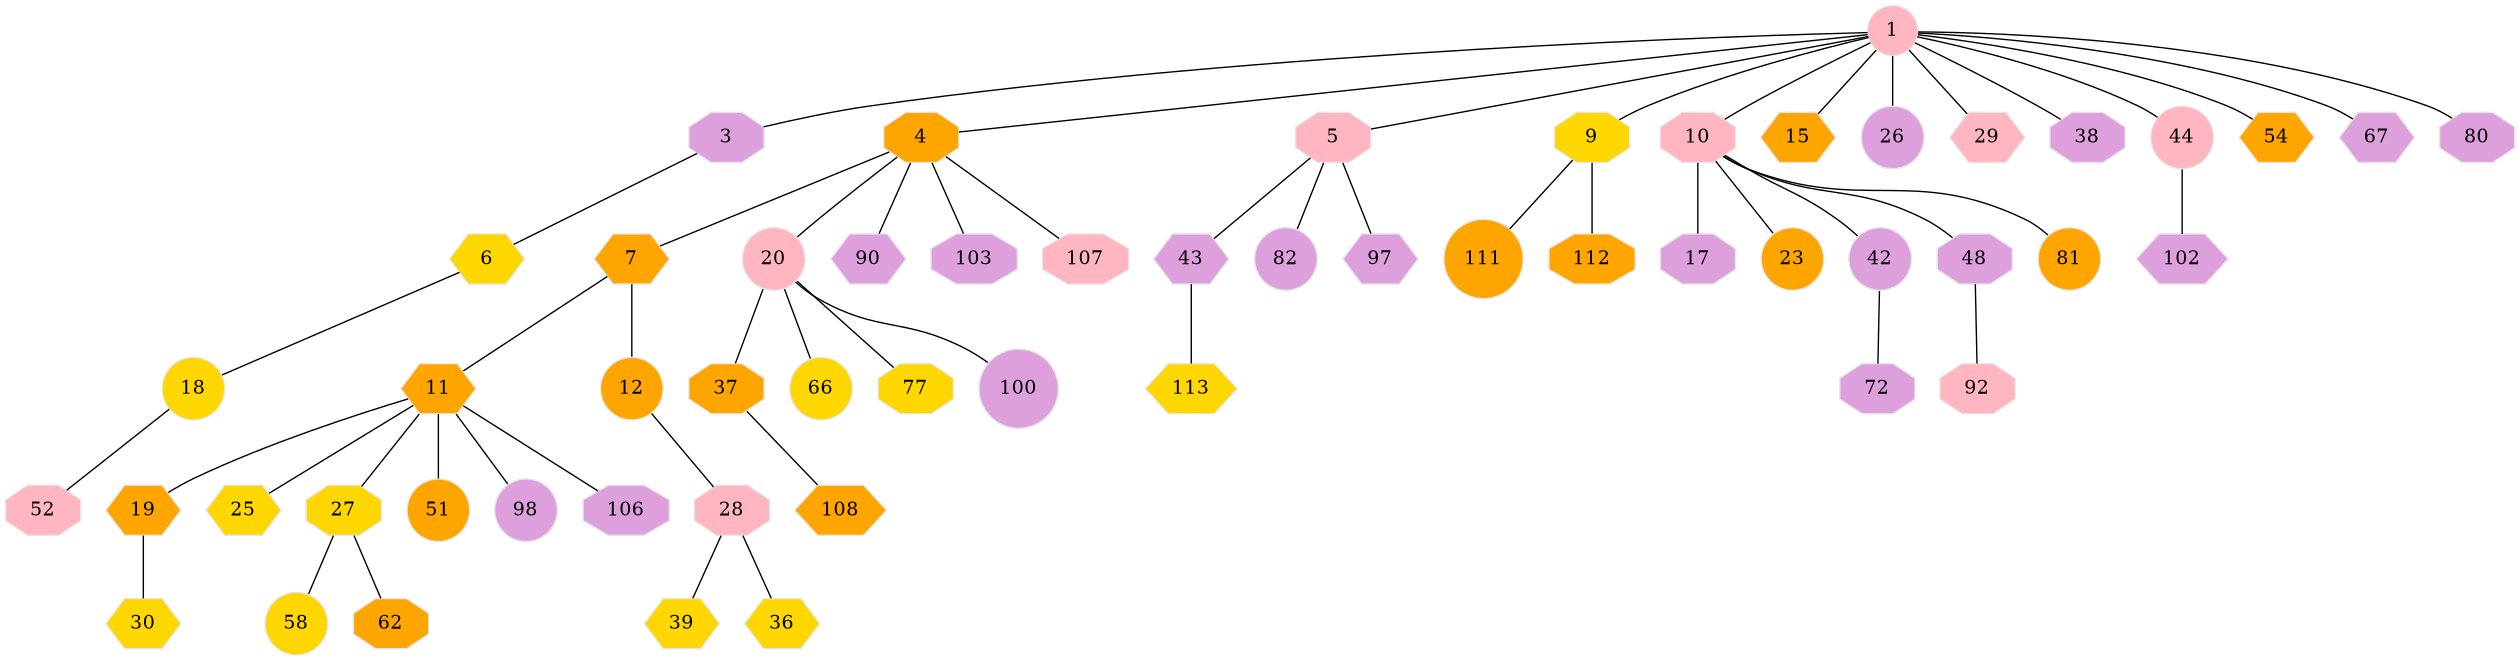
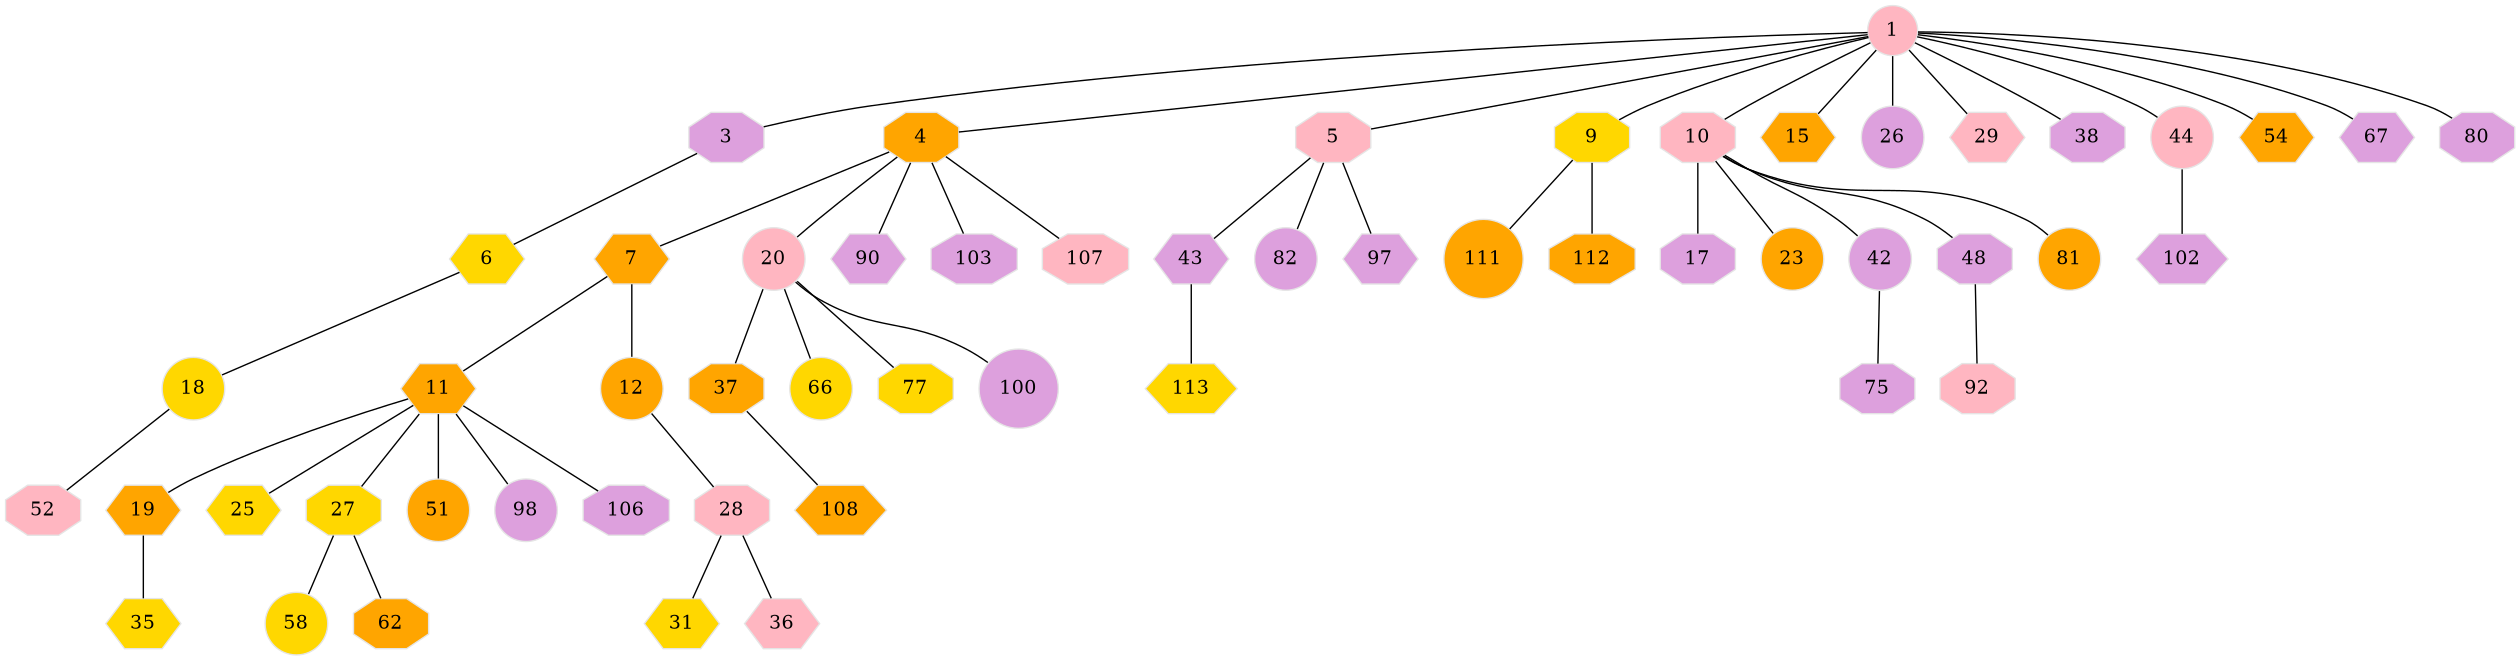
  graph {
    node [color=gray90 fillcolor=plum shape=octagon style=filled]
    1 [fillcolor=lightpink shape=circle super="+2+8"]
    3
    4 [fillcolor=orange super="+47+16+104+74"]
    5 [fillcolor=lightpink super="+21"]
    9 [fillcolor=gold super="+76+39"]
    10 [fillcolor=lightpink super="+14"]
    15 [fillcolor=orange shape=hexagon]
    n8 [label=26 shape=circle]
    29 [fillcolor=lightpink shape=hexagon super="+85"]
    38 [super="+60"]
    44 [fillcolor=lightpink shape=circle super="+56+79"]
    54 [fillcolor=orange shape=hexagon]
    67 [shape=hexagon]
    80
    6 [fillcolor=gold shape=hexagon]
    7 [fillcolor=orange shape=hexagon super="+65"]
    20 [fillcolor=lightpink shape=circle super="+69+30"]
    90 [shape=hexagon]
    103
    107 [fillcolor=lightpink]
    43 [shape=hexagon]
    82 [shape=circle]
    97 [shape=hexagon]
    111 [fillcolor=orange shape=circle]
    112 [fillcolor=orange]
    17 [super="+41"]
    23 [fillcolor=orange shape=circle]
    42 [shape=circle]
    48
    81 [fillcolor=orange shape=circle super="+110"]
    102 [shape=hexagon]
    18 [fillcolor=gold shape=circle]
    11 [fillcolor=orange shape=hexagon super="+33+32+13"]
    12 [fillcolor=orange shape=circle super="+96+46"]
    37 [fillcolor=orange super="+57+78+75"]
    66 [fillcolor=gold shape=circle]
    77 [fillcolor=gold]
    100 [shape=circle]
    113 [fillcolor=gold shape=hexagon]
    52 [fillcolor=lightpink]
    19 [fillcolor=orange shape=hexagon super="+26"]
    25 [fillcolor=gold shape=hexagon super="+89+49"]
    27 [fillcolor=gold]
    51 [fillcolor=orange shape=circle super="+68"]
    98 [shape=circle]
    106
    28 [fillcolor=lightpink]
-   72
+   72 [label=75]
    92 [fillcolor=lightpink super="+95"]
-   35 [fillcolor=gold shape=hexagon label=30]
+   35 [fillcolor=gold shape=hexagon]
    58 [fillcolor=gold shape=circle super="+99+109"]
    62 [fillcolor=orange]
-   31 [fillcolor=gold shape=hexagon label=39]
-   36 [fillcolor=gold shape=hexagon super="+87+71"]
+   31 [fillcolor=gold shape=hexagon]
+   36 [fillcolor=lightpink shape=hexagon super="+87+71"]
    108 [fillcolor=orange shape=hexagon]
    1 -- 3
    1 -- 4
    1 -- 5
    1 -- 9
    1 -- 10
    1 -- 15
    1 -- n8
    1 -- 29
    1 -- 38
    1 -- 44
    1 -- 54
    1 -- 67
    1 -- 80
    3 -- 6
    4 -- 7
    4 -- 20
    4 -- 90
    4 -- 103
    4 -- 107
    5 -- 43
    5 -- 82
    5 -- 97
    9 -- 111
    9 -- 112
    10 -- 17
    10 -- 23
    10 -- 42
    10 -- 48
    10 -- 81
    44 -- 102
    6 -- 18
    7 -- 11
    7 -- 12
    20 -- 37
    20 -- 66
    20 -- 77
    20 -- 100
    43 -- 113
    42 -- 72
    48 -- 92
    18 -- 52
    11 -- 19
    11 -- 25
    11 -- 27
    11 -- 51
    11 -- 98
    11 -- 106
    12 -- 28
    37 -- 108
    19 -- 35
    27 -- 58
    27 -- 62
    28 -- 31
    28 -- 36
  }
